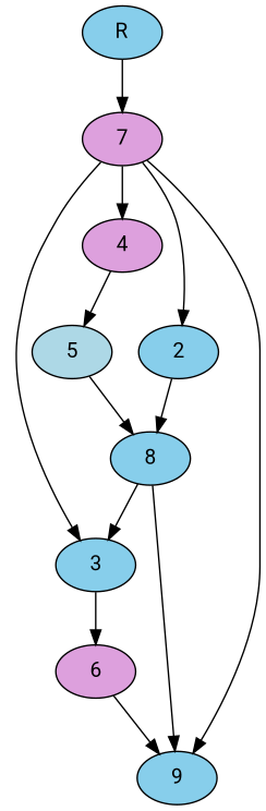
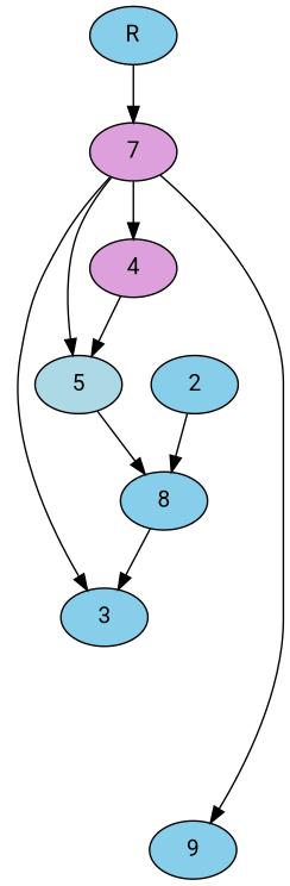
  digraph {
    fontname=Roboto
    node [fillcolor=skyblue fontname=Roboto style=filled]
    edge [fontname=Roboto]
    2
    8
    3
    n4 [label=9]
-   6 [fillcolor=plum]
    4 [fillcolor=plum]
    5 [fillcolor=lightblue]
    7 [fillcolor=plum]
    R
    2 -> 8
    8 -> 3
-   8 -> n4
-   3 -> 6
-   6 -> n4
    4 -> 5
    5 -> 8
-   7 -> 2
+   7 -> 5
    7 -> 3
    7 -> n4
    7 -> 4
    R -> 7
  }
